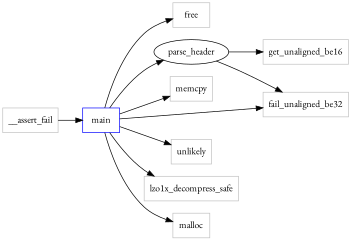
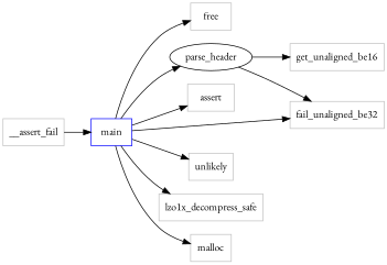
  digraph {
    fontname="EB Garamond"
    rankdir=LR
    node [color=grey fontname="EB Garamond" shape=box]
    edge [fontname="EB Garamond"]
    main [color=blue]
    free
    parse_header [color="" shape=""]
-   memcpy
+   memcpy [label=assert]
    n5 [label=fail_unaligned_be32]
    unlikely
    lzo1x_decompress_safe
    malloc
    get_unaligned_be16
    __assert_fail
    main -> free
    main -> parse_header
    main -> memcpy
    main -> n5
    main -> unlikely
    main -> lzo1x_decompress_safe
    main -> malloc
    parse_header -> n5
    parse_header -> get_unaligned_be16
    __assert_fail -> main
  }
